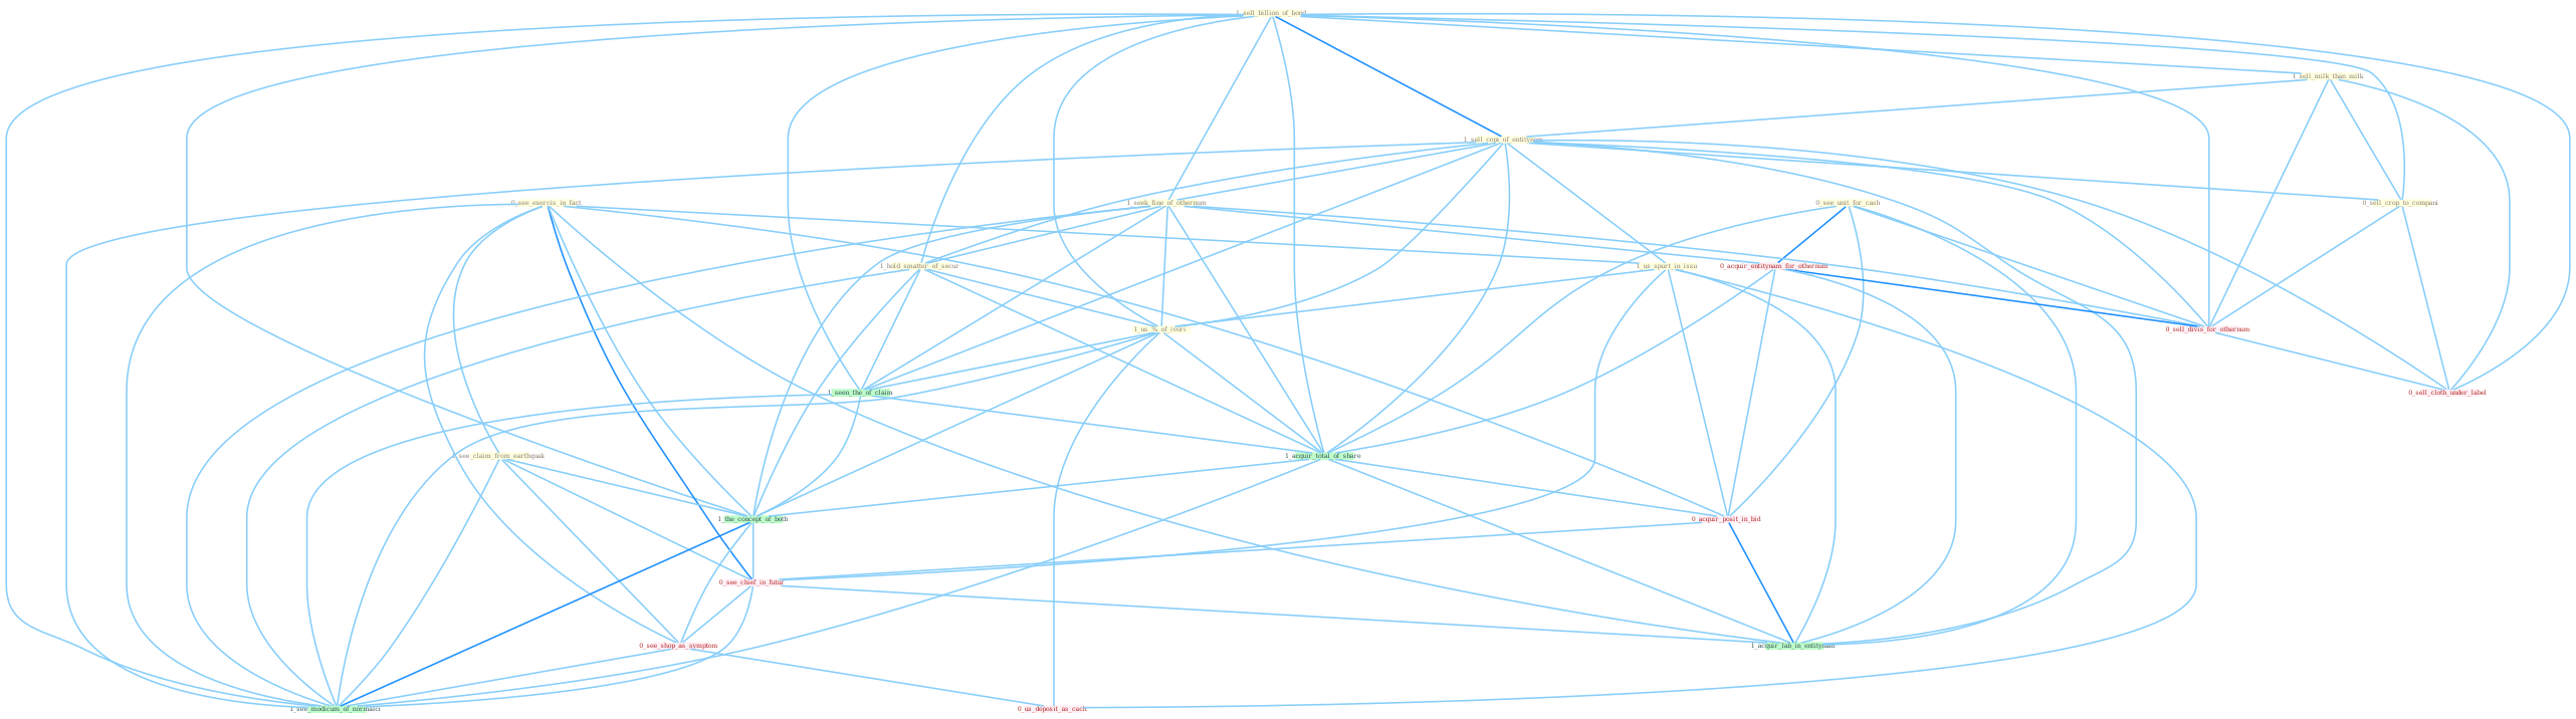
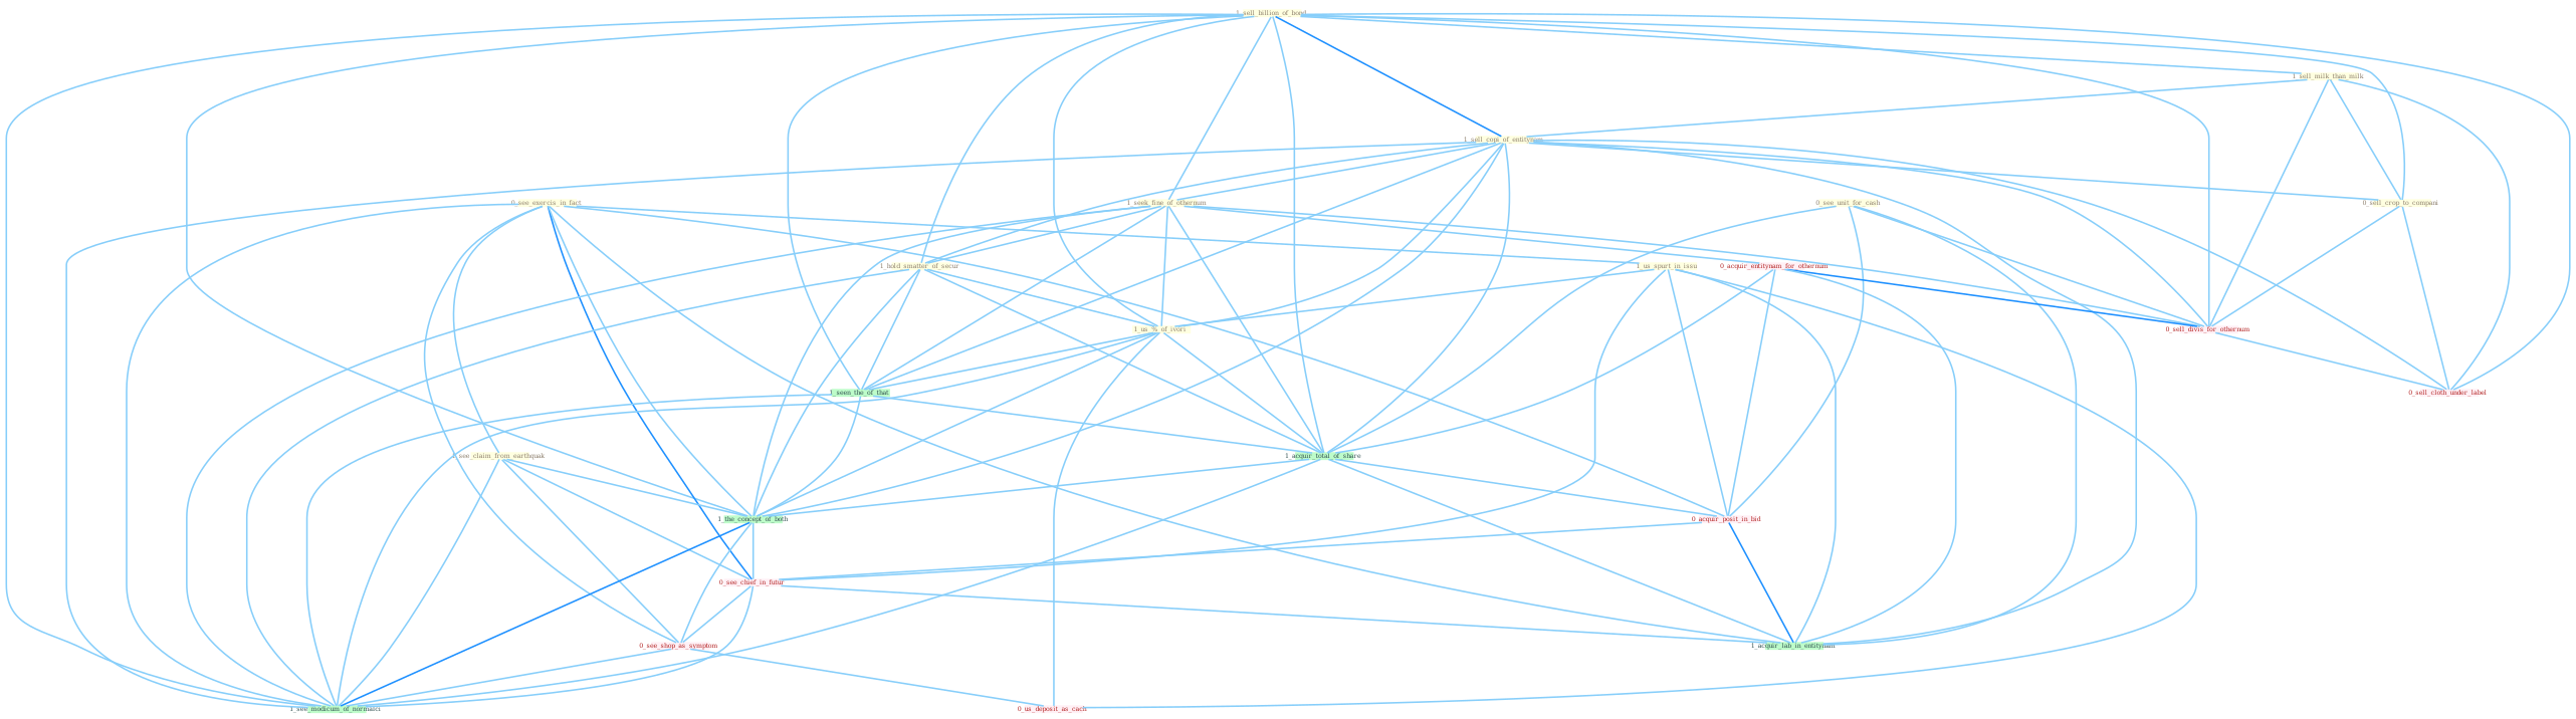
  graph {
    node [color="#ffffe0" fixedsize=true fontcolor="#8b7d6b" fontsize=4 shape=polygon style=filled]
    edge [color="#87cefa" w=1]
    "1_sell_billion_of_bond " [height=.06 width=.5]
    "1_sell_milk_than_milk " [height=.06 width=.5]
    "0_see_exercis_in_fact " [height=.06 width=.5]
    "1_sell_copi_of_entitynam " [height=.06 width=.5]
    n5 [height=.06 label="0_see_unit_for_cash" width=.5]
    "1_seek_fine_of_othernum " [height=.06 width=.5]
    "1_us_spurt_in_issu " [height=.06 width=.5]
    "1_see_claim_from_earthquak " [height=.06 width=.5]
    "0_sell_crop_to_compani " [height=.06 width=.5]
    "1_hold_smatter_of_secur " [height=.06 width=.5]
    "1_us_%_of_ivori " [height=.06 width=.5]
    "0_acquir_entitynam_for_othernum " [color="#fff0f5" fontcolor="#b22222" height=.06 width=.5]
    "0_sell_divis_for_othernum " [color="#fff0f5" fontcolor="#b22222" height=.06 width=.5]
    "0_sell_cloth_under_label " [color="#fff0f5" fontcolor="#b22222" height=.06 width=.5]
    "0_acquir_posit_in_bid " [color="#fff0f5" fontcolor="#b22222" height=.06 width=.5]
    "0_see_chief_in_futur " [color="#fff0f5" fontcolor="#b22222" height=.06 width=.5]
    "0_see_shop_as_symptom " [color="#fff0f5" fontcolor="#b22222" height=.06 width=.5]
    "0_us_deposit_as_cach " [color="#fff0f5" fontcolor="#b22222" height=.06 width=.5]
-   "1_seen_the_of_that " [color="#BDFCC9" fontcolor="#2f4f4f" height=.06 width=.5 label="1_seen_the_of_claim"]
+   "1_seen_the_of_that " [color="#BDFCC9" fontcolor="#2f4f4f" height=.06 width=.5]
    "1_acquir_total_of_share " [color="#BDFCC9" fontcolor="#2f4f4f" height=.06 width=.5]
    n21 [color="#BDFCC9" fontcolor="#2f4f4f" height=.06 label="1_the_concept_of_both" width=.5]
    "1_see_modicum_of_normalci " [color="#BDFCC9" fontcolor="#2f4f4f" height=.06 width=.5]
    "1_acquir_lab_in_entitynam " [color="#BDFCC9" fontcolor="#2f4f4f" height=.06 width=.5]
    subgraph sub_1 {
      "1_sell_billion_of_bond "
      "1_sell_milk_than_milk "
      "0_see_exercis_in_fact "
      "1_sell_copi_of_entitynam "
      n5
      "1_seek_fine_of_othernum "
      "1_us_spurt_in_issu "
      "1_see_claim_from_earthquak "
      "0_sell_crop_to_compani "
      "1_hold_smatter_of_secur "
      "1_us_%_of_ivori "
    }
    subgraph sub_2 {
      "0_acquir_entitynam_for_othernum "
      "0_sell_divis_for_othernum "
      "0_sell_cloth_under_label "
      "0_acquir_posit_in_bid "
      "0_see_chief_in_futur "
      "0_see_shop_as_symptom "
      "0_us_deposit_as_cach "
    }
    "1_sell_billion_of_bond " -- "1_sell_milk_than_milk "
    "1_sell_billion_of_bond " -- "1_sell_copi_of_entitynam " [color="#1e90ff" w=2]
    "1_sell_billion_of_bond " -- "1_seek_fine_of_othernum "
    "1_sell_billion_of_bond " -- "0_sell_crop_to_compani "
    "1_sell_billion_of_bond " -- "1_hold_smatter_of_secur "
    "1_sell_billion_of_bond " -- "1_us_%_of_ivori "
    "1_sell_billion_of_bond " -- "0_sell_divis_for_othernum "
    "1_sell_billion_of_bond " -- "0_sell_cloth_under_label "
    "1_sell_billion_of_bond " -- "1_seen_the_of_that "
    "1_sell_billion_of_bond " -- "1_acquir_total_of_share "
    "1_sell_billion_of_bond " -- n21
    "1_sell_billion_of_bond " -- "1_see_modicum_of_normalci "
    "1_sell_milk_than_milk " -- "1_sell_copi_of_entitynam "
    "1_sell_milk_than_milk " -- "0_sell_crop_to_compani "
    "1_sell_milk_than_milk " -- "0_sell_divis_for_othernum "
    "1_sell_milk_than_milk " -- "0_sell_cloth_under_label "
    "0_see_exercis_in_fact " -- "1_us_spurt_in_issu "
    "0_see_exercis_in_fact " -- "1_see_claim_from_earthquak "
    "0_see_exercis_in_fact " -- "0_acquir_posit_in_bid "
    "0_see_exercis_in_fact " -- "0_see_chief_in_futur " [color="#1e90ff" w=2]
    "0_see_exercis_in_fact " -- "0_see_shop_as_symptom "
    "0_see_exercis_in_fact " -- n21
    "0_see_exercis_in_fact " -- "1_see_modicum_of_normalci "
    "0_see_exercis_in_fact " -- "1_acquir_lab_in_entitynam "
    "1_sell_copi_of_entitynam " -- "1_seek_fine_of_othernum "
    "1_sell_copi_of_entitynam " -- "0_sell_crop_to_compani "
    "1_sell_copi_of_entitynam " -- "1_hold_smatter_of_secur "
    "1_sell_copi_of_entitynam " -- "1_us_%_of_ivori "
    "1_sell_copi_of_entitynam " -- "0_sell_divis_for_othernum "
    "1_sell_copi_of_entitynam " -- "0_sell_cloth_under_label "
    "1_sell_copi_of_entitynam " -- "1_seen_the_of_that "
    "1_sell_copi_of_entitynam " -- "1_acquir_total_of_share "
-   "1_sell_copi_of_entitynam " -- "1_us_spurt_in_issu "
+   "1_sell_copi_of_entitynam " -- n21
    "1_sell_copi_of_entitynam " -- "1_see_modicum_of_normalci "
    "1_sell_copi_of_entitynam " -- "1_acquir_lab_in_entitynam "
-   n5 -- "0_acquir_entitynam_for_othernum " [color="#1e90ff" w=2]
    n5 -- "0_sell_divis_for_othernum "
    n5 -- "0_acquir_posit_in_bid "
    n5 -- "1_acquir_total_of_share "
    n5 -- "1_acquir_lab_in_entitynam "
    "1_seek_fine_of_othernum " -- "1_hold_smatter_of_secur "
    "1_seek_fine_of_othernum " -- "1_us_%_of_ivori "
    "1_seek_fine_of_othernum " -- "0_acquir_entitynam_for_othernum "
    "1_seek_fine_of_othernum " -- "0_sell_divis_for_othernum "
    "1_seek_fine_of_othernum " -- "1_seen_the_of_that "
    "1_seek_fine_of_othernum " -- "1_acquir_total_of_share "
    "1_seek_fine_of_othernum " -- n21
    "1_seek_fine_of_othernum " -- "1_see_modicum_of_normalci "
    "1_us_spurt_in_issu " -- "1_us_%_of_ivori "
    "1_us_spurt_in_issu " -- "0_acquir_posit_in_bid "
    "1_us_spurt_in_issu " -- "0_see_chief_in_futur "
    "1_us_spurt_in_issu " -- "0_us_deposit_as_cach "
    "1_us_spurt_in_issu " -- "1_acquir_lab_in_entitynam "
    "1_see_claim_from_earthquak " -- "0_see_chief_in_futur "
    "1_see_claim_from_earthquak " -- "0_see_shop_as_symptom "
    "1_see_claim_from_earthquak " -- n21
    "1_see_claim_from_earthquak " -- "1_see_modicum_of_normalci "
    "0_sell_crop_to_compani " -- "0_sell_divis_for_othernum "
    "0_sell_crop_to_compani " -- "0_sell_cloth_under_label "
    "1_hold_smatter_of_secur " -- "1_us_%_of_ivori "
    "1_hold_smatter_of_secur " -- "1_seen_the_of_that "
    "1_hold_smatter_of_secur " -- "1_acquir_total_of_share "
    "1_hold_smatter_of_secur " -- n21
    "1_hold_smatter_of_secur " -- "1_see_modicum_of_normalci "
    "1_us_%_of_ivori " -- "0_us_deposit_as_cach "
    "1_us_%_of_ivori " -- "1_seen_the_of_that "
    "1_us_%_of_ivori " -- "1_acquir_total_of_share "
    "1_us_%_of_ivori " -- n21
    "1_us_%_of_ivori " -- "1_see_modicum_of_normalci "
    "0_acquir_entitynam_for_othernum " -- "0_sell_divis_for_othernum " [color="#1e90ff" w=2]
    "0_acquir_entitynam_for_othernum " -- "0_acquir_posit_in_bid "
    "0_acquir_entitynam_for_othernum " -- "1_acquir_total_of_share "
    "0_acquir_entitynam_for_othernum " -- "1_acquir_lab_in_entitynam "
    "0_sell_divis_for_othernum " -- "0_sell_cloth_under_label "
    "0_acquir_posit_in_bid " -- "0_see_chief_in_futur "
    "0_acquir_posit_in_bid " -- "1_acquir_lab_in_entitynam " [color="#1e90ff" w=2]
    "0_see_chief_in_futur " -- "0_see_shop_as_symptom "
    "0_see_chief_in_futur " -- "1_see_modicum_of_normalci "
    "0_see_chief_in_futur " -- "1_acquir_lab_in_entitynam "
    "0_see_shop_as_symptom " -- "0_us_deposit_as_cach "
    "0_see_shop_as_symptom " -- "1_see_modicum_of_normalci "
    "1_seen_the_of_that " -- "1_acquir_total_of_share "
    "1_seen_the_of_that " -- n21
    "1_seen_the_of_that " -- "1_see_modicum_of_normalci "
    "1_acquir_total_of_share " -- "0_acquir_posit_in_bid "
    "1_acquir_total_of_share " -- n21
    "1_acquir_total_of_share " -- "1_see_modicum_of_normalci "
    "1_acquir_total_of_share " -- "1_acquir_lab_in_entitynam "
    n21 -- "0_see_chief_in_futur "
    n21 -- "0_see_shop_as_symptom "
    n21 -- "1_see_modicum_of_normalci " [color="#1e90ff" w=2]
  }
